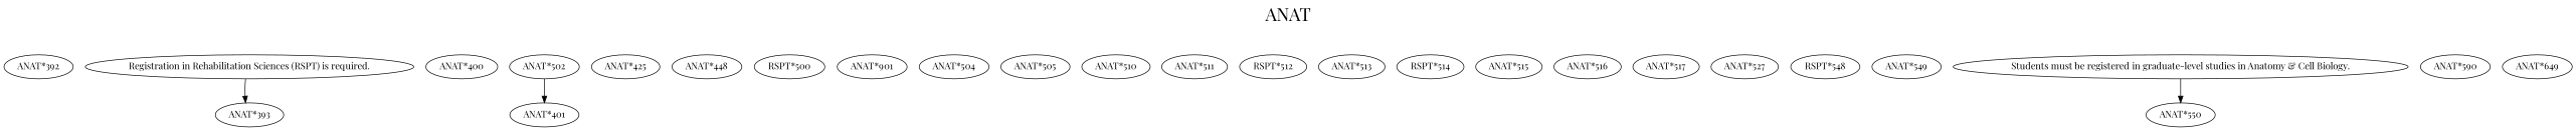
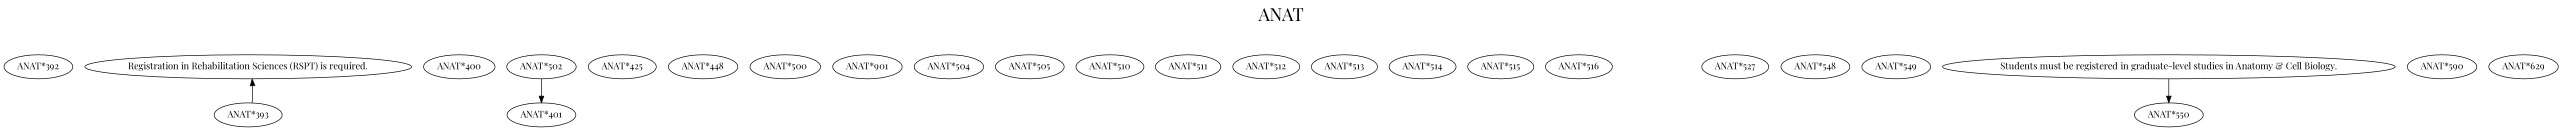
  digraph {
    fontname="Playfair Display"
    fontsize=27
    label=ANAT
    labelloc=t
    node [fontname="Playfair Display"]
    edge [fontname="Playfair Display" style=solid]
    "ANAT*392"
    "Registration in Rehabilitation Sciences (RSPT) is required."
    "ANAT*393"
    "ANAT*400"
    "ANAT*502"
    "ANAT*401"
    "ANAT*425"
    "ANAT*448"
-   "ANAT*500" [label="RSPT*500"]
+   "ANAT*500"
    n10 [label="ANAT*901"]
    "ANAT*504"
    "ANAT*505"
    "ANAT*510"
    "ANAT*511"
-   "ANAT*512" [label="RSPT*512"]
+   "ANAT*512"
    "ANAT*513"
-   "ANAT*514" [label="RSPT*514"]
+   "ANAT*514"
    "ANAT*515"
    "ANAT*516"
-   "ANAT*517"
    "ANAT*527"
-   "ANAT*548" [label="RSPT*548"]
+   "ANAT*548"
    "ANAT*549"
    "Students must be registered in graduate-level studies in Anatomy &amp; Cell Biology."
    "ANAT*550"
    "ANAT*590"
-   "ANAT*649"
-   "Registration in Rehabilitation Sciences (RSPT) is required." -> "ANAT*393"
+   "ANAT*649" [label="ANAT*629"]
+   "ANAT*393" -> "Registration in Rehabilitation Sciences (RSPT) is required."
    "ANAT*502" -> "ANAT*401"
    "Students must be registered in graduate-level studies in Anatomy &amp; Cell Biology." -> "ANAT*550"
  }
